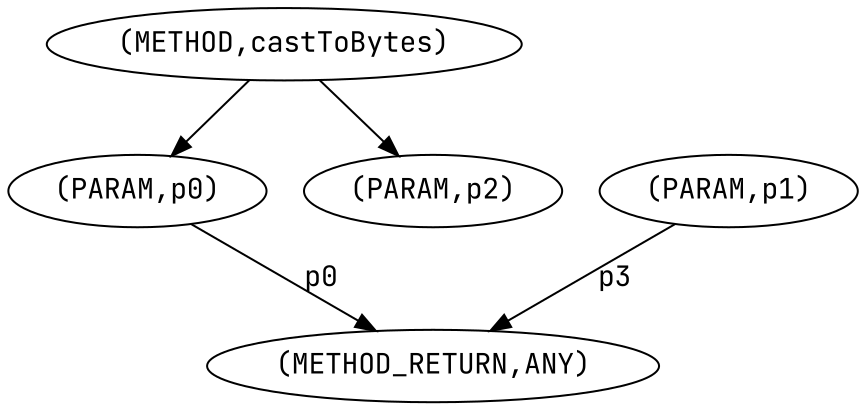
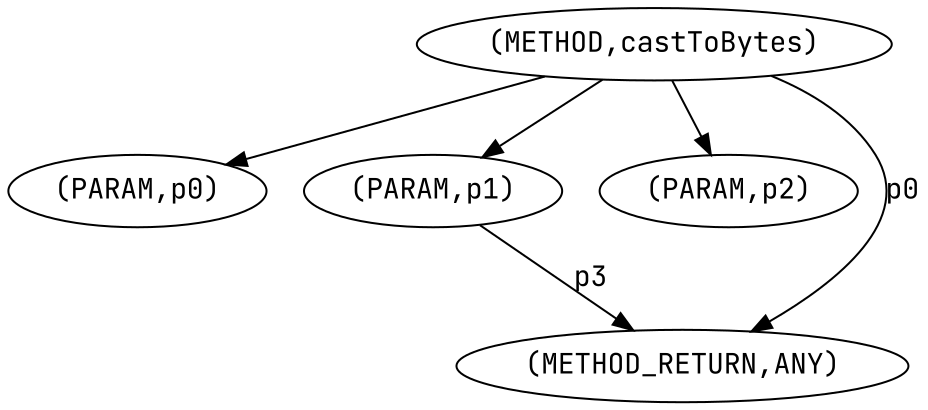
  digraph {
    fontname="JetBrains Mono"
    node [fontname="JetBrains Mono"]
    edge [fontname="JetBrains Mono"]
    n1 [label=<(METHOD,castToBytes)>]
    n2 [label=<(PARAM,p0)>]
    n3 [label=<(PARAM,p1)>]
    n4 [label=<(PARAM,p2)>]
    n5 [label=<(METHOD_RETURN,ANY)>]
    n1 -> n2
+   n1 -> n3
    n1 -> n4
-   n2 -> n5 [label=p0]
+   n1 -> n5 [label=p0]
    n3 -> n5 [label=p3]
  }
